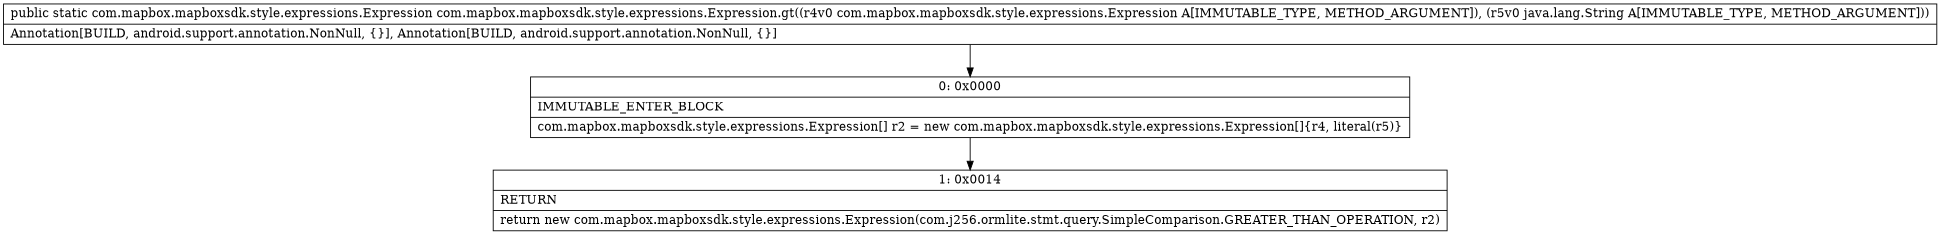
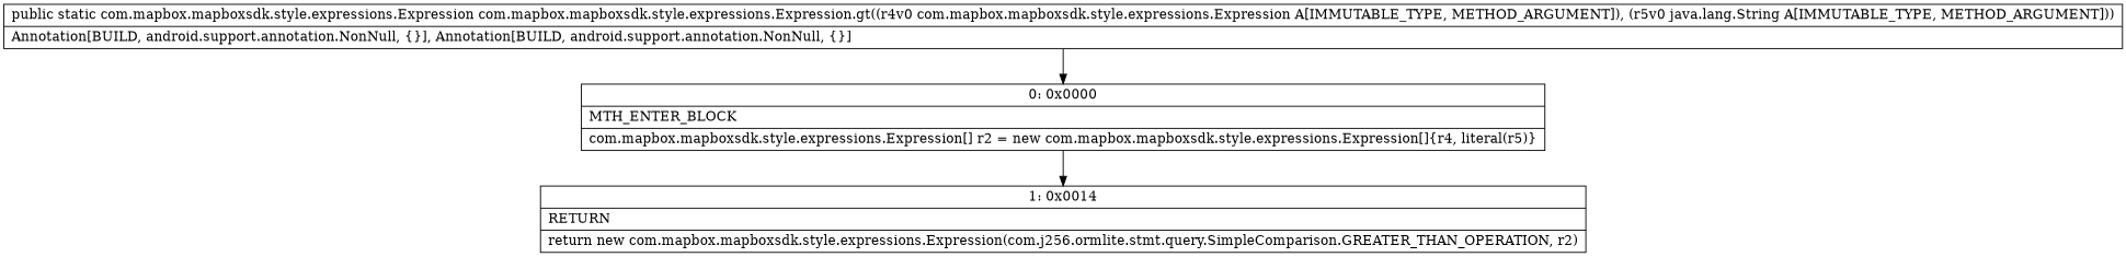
  digraph {
    node [shape=record]
-   n1 [label="{0\:\ 0x0000|IMMUTABLE_ENTER_BLOCK\l|com.mapbox.mapboxsdk.style.expressions.Expression[] r2 = new com.mapbox.mapboxsdk.style.expressions.Expression[]\{r4, literal(r5)\}\l}"]
+   n1 [label="{0\:\ 0x0000|MTH_ENTER_BLOCK\l|com.mapbox.mapboxsdk.style.expressions.Expression[] r2 = new com.mapbox.mapboxsdk.style.expressions.Expression[]\{r4, literal(r5)\}\l}"]
    n2 [label="{1\:\ 0x0014|RETURN\l|return new com.mapbox.mapboxsdk.style.expressions.Expression(com.j256.ormlite.stmt.query.SimpleComparison.GREATER_THAN_OPERATION, r2)\l}"]
    n3 [label="{public static com.mapbox.mapboxsdk.style.expressions.Expression com.mapbox.mapboxsdk.style.expressions.Expression.gt((r4v0 com.mapbox.mapboxsdk.style.expressions.Expression A[IMMUTABLE_TYPE, METHOD_ARGUMENT]), (r5v0 java.lang.String A[IMMUTABLE_TYPE, METHOD_ARGUMENT]))  | Annotation[BUILD, android.support.annotation.NonNull, \{\}], Annotation[BUILD, android.support.annotation.NonNull, \{\}]\l}"]
    n1 -> n2
    n3 -> n1
  }
